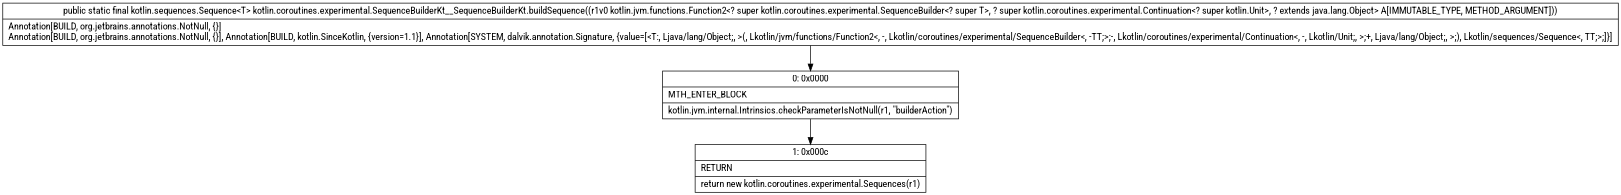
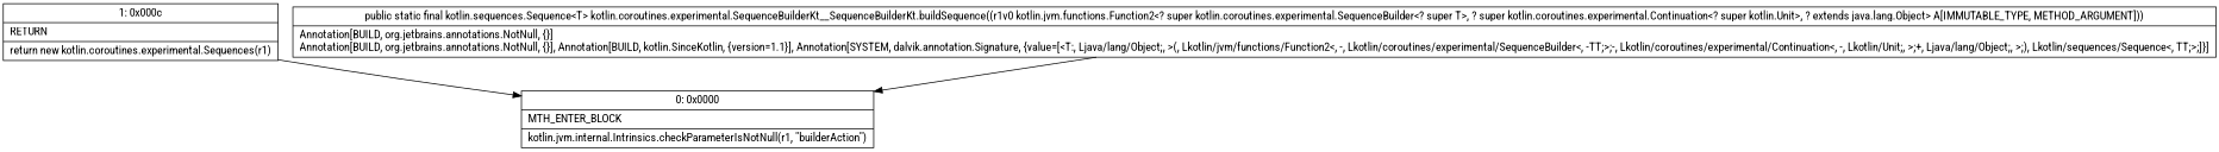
  digraph {
    fontname="Roboto Condensed"
    node [shape=record fontname="Roboto Condensed"]
    edge [fontname="Roboto Condensed"]
    n1 [label="{0\:\ 0x0000|MTH_ENTER_BLOCK\l|kotlin.jvm.internal.Intrinsics.checkParameterIsNotNull(r1, \"builderAction\")\l}"]
    n2 [label="{1\:\ 0x000c|RETURN\l|return new kotlin.coroutines.experimental.Sequences(r1)\l}"]
    n3 [label="{public static final kotlin.sequences.Sequence\<T\> kotlin.coroutines.experimental.SequenceBuilderKt__SequenceBuilderKt.buildSequence((r1v0 kotlin.jvm.functions.Function2\<? super kotlin.coroutines.experimental.SequenceBuilder\<? super T\>, ? super kotlin.coroutines.experimental.Continuation\<? super kotlin.Unit\>, ? extends java.lang.Object\> A[IMMUTABLE_TYPE, METHOD_ARGUMENT]))  | Annotation[BUILD, org.jetbrains.annotations.NotNull, \{\}]\lAnnotation[BUILD, org.jetbrains.annotations.NotNull, \{\}], Annotation[BUILD, kotlin.SinceKotlin, \{version=1.1\}], Annotation[SYSTEM, dalvik.annotation.Signature, \{value=[\<T:, Ljava\/lang\/Object;, \>(, Lkotlin\/jvm\/functions\/Function2\<, \-, Lkotlin\/coroutines\/experimental\/SequenceBuilder\<, \-TT;\>;\-, Lkotlin\/coroutines\/experimental\/Continuation\<, \-, Lkotlin\/Unit;, \>;+, Ljava\/lang\/Object;, \>;), Lkotlin\/sequences\/Sequence\<, TT;\>;]\}]\l}"]
-   n1 -> n2
+   n2 -> n1
    n3 -> n1
  }
